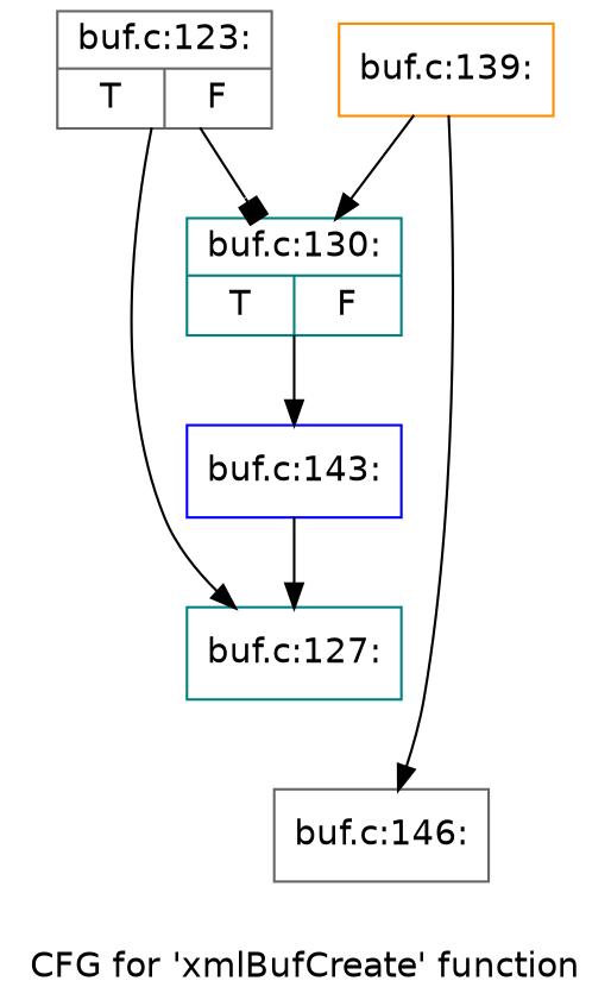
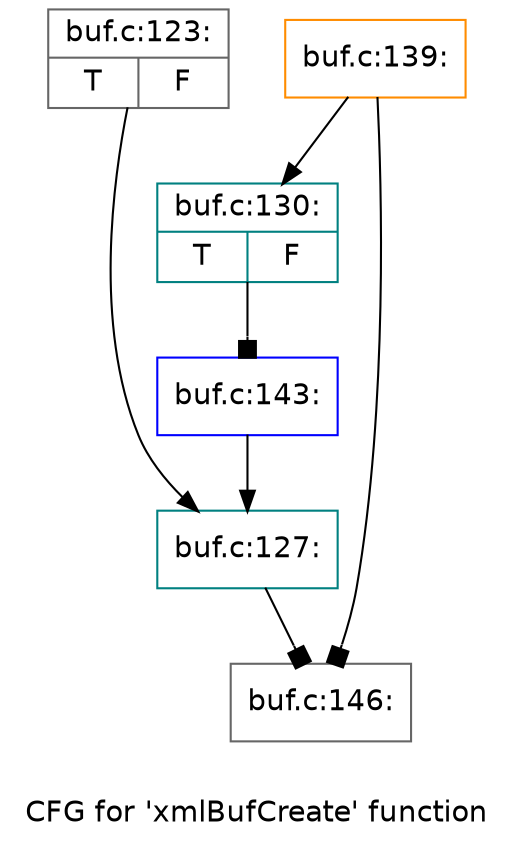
  digraph {
    fontname="DejaVu Sans"
    label="CFG for 'xmlBufCreate' function"
    node [color=gray40 fontname="DejaVu Sans" shape=record]
    edge [arrowhead=normal fontname="DejaVu Sans"]
    n1 [label="{buf.c:123:|{<s0>T|<s1>F}}"]
    n2 [color=teal label="{buf.c:127:}"]
    n3 [color=teal label="{buf.c:130:|{<s0>T|<s1>F}}"]
    n4 [label="{buf.c:146:}"]
    n5 [color=blue label="{buf.c:143:}"]
    n6 [color=darkorange label="{buf.c:139:}"]
    n1 -> n2
-   n1 -> n3 [arrowhead=box]
-   n3 -> n5
+   n2 -> n4 [arrowhead=box]
+   n3 -> n5 [arrowhead=box]
    n5 -> n2
    n6 -> n3
-   n6 -> n4
+   n6 -> n4 [arrowhead=box]
  }
